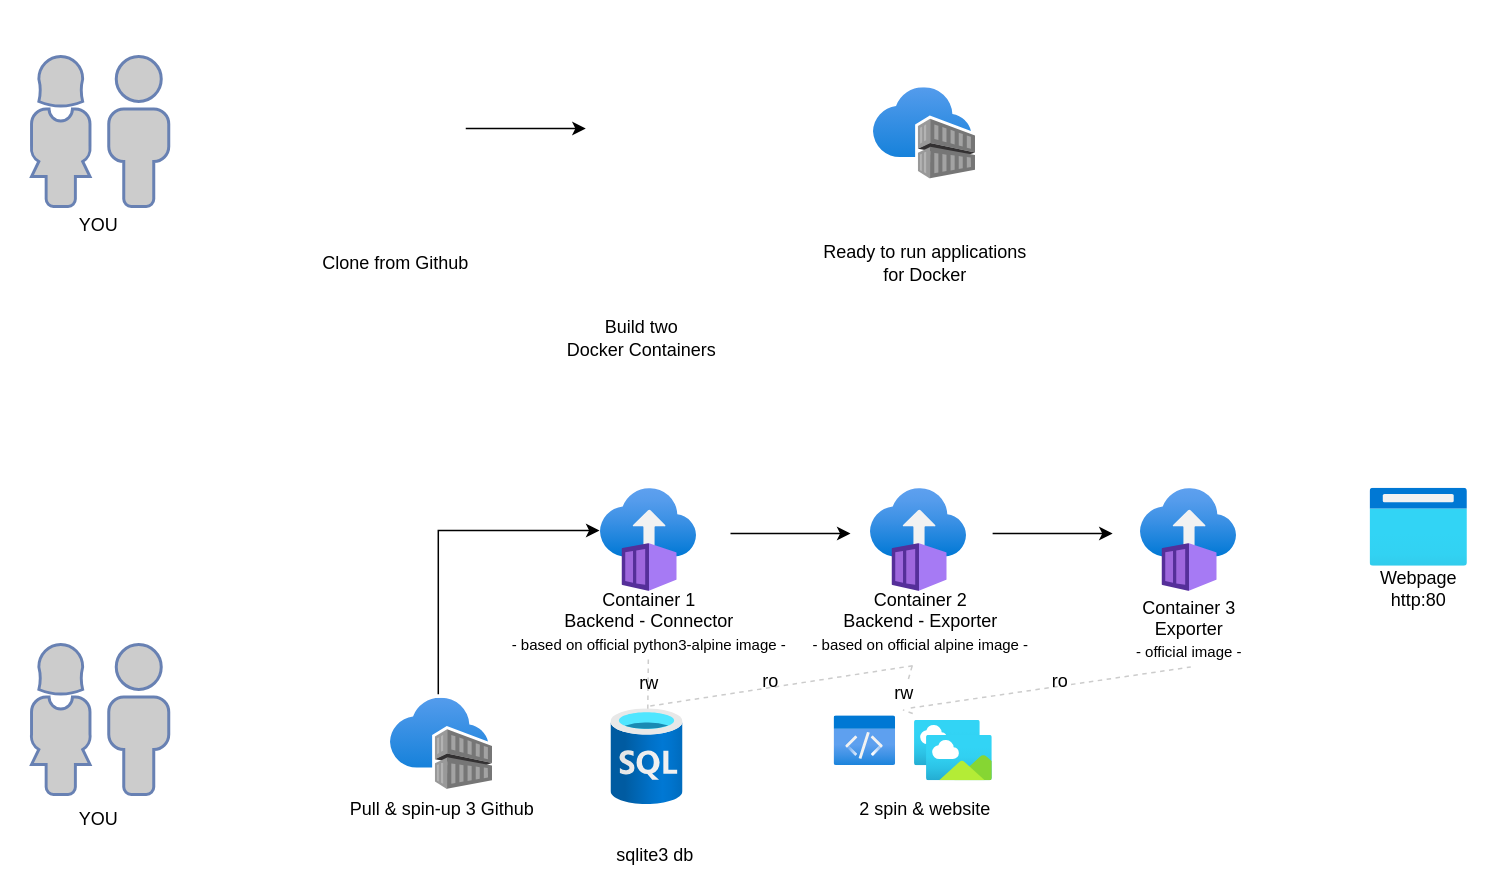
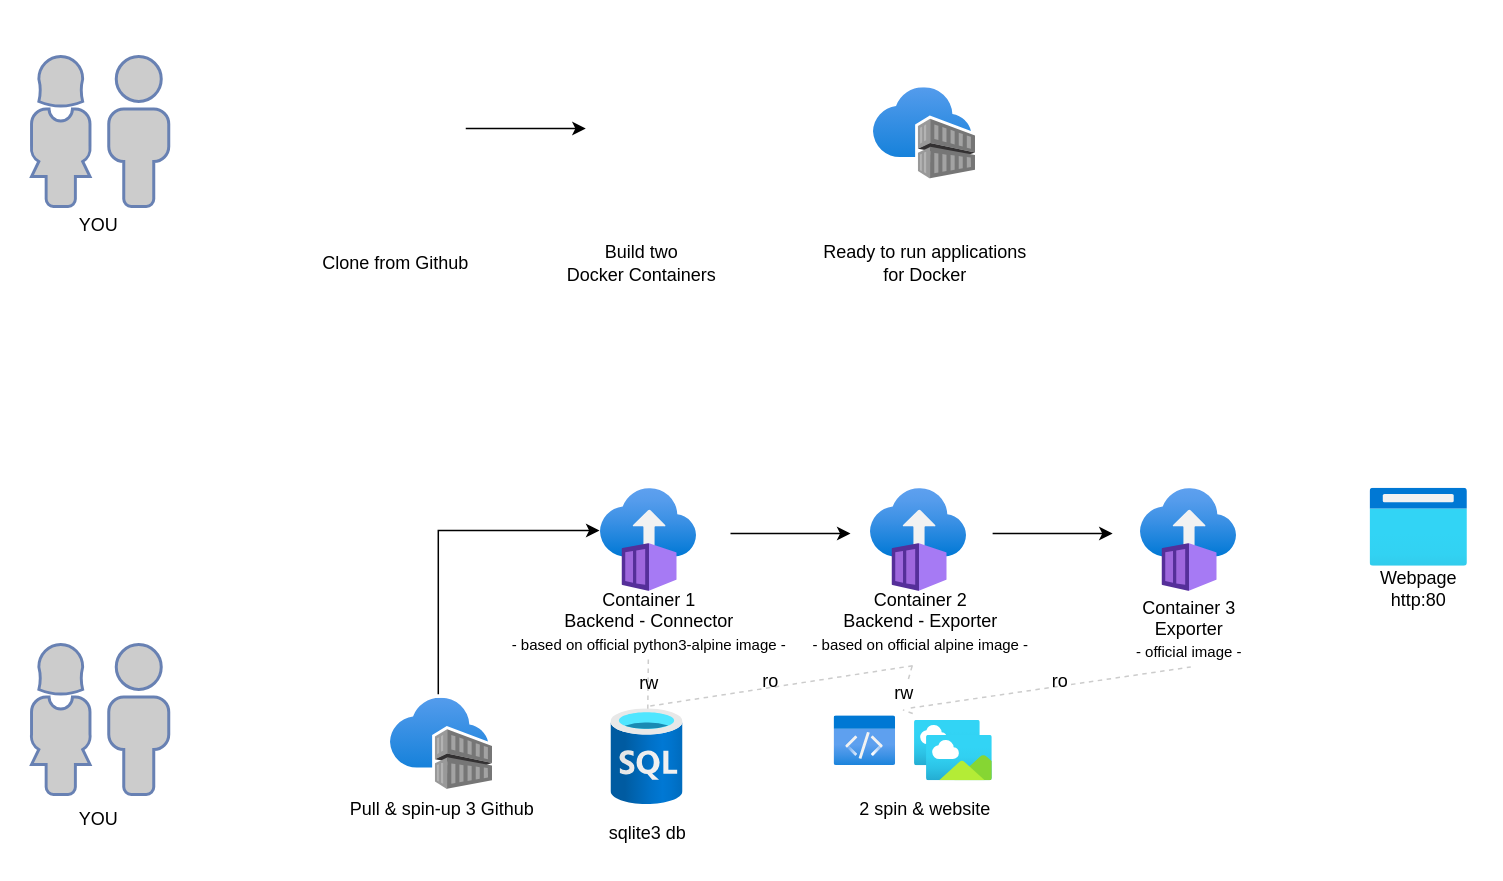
  <mxCell id="0" />
  <mxCell id="1" parent="0" />
  <mxCell id="2" value="" style="aspect=fixed;html=1;points=[];align=center;image;fontSize=12;image=img/lib/azure2/general/Code.svg;" vertex="1" parent="1"><mxGeometry x="555.75" y="476.69" width="41" height="33.31" as="geometry" /></mxCell>
  <mxCell id="3" style="edgeStyle=orthogonalEdgeStyle;rounded=0;orthogonalLoop=1;jettySize=auto;html=1;entryX=-0.013;entryY=0.406;entryDx=0;entryDy=0;entryPerimeter=0;exitX=0.466;exitY=-0.046;exitDx=0;exitDy=0;exitPerimeter=0;" edge="1" parent="1" source="4" target="5"><mxGeometry relative="1" as="geometry"><Array as="points"><mxPoint x="292" y="353" /></Array></mxGeometry></mxCell>
  <mxCell id="4" value="" style="aspect=fixed;html=1;points=[];align=center;image;fontSize=12;image=img/lib/azure2/containers/Container_Registries.svg;" vertex="1" parent="1"><mxGeometry x="260" y="465" width="68" height="61" as="geometry" /></mxCell>
  <mxCell id="5" value="" style="aspect=fixed;html=1;points=[];align=center;image;fontSize=12;image=img/lib/azure2/containers/Container_Instances.svg;" vertex="1" parent="1"><mxGeometry x="400" y="325" width="64" height="69" as="geometry" /></mxCell>
  <mxCell id="6" value="" style="aspect=fixed;html=1;points=[];align=center;image;fontSize=12;image=img/lib/azure2/containers/Container_Instances.svg;" vertex="1" parent="1"><mxGeometry x="580" y="325" width="64" height="69" as="geometry" /></mxCell>
  <mxCell id="7" value="" style="aspect=fixed;html=1;points=[];align=center;image;fontSize=12;image=img/lib/azure2/containers/Container_Instances.svg;" vertex="1" parent="1"><mxGeometry x="760" y="325" width="64" height="69" as="geometry" /></mxCell>
  <mxCell id="8" style="edgeStyle=none;rounded=0;orthogonalLoop=1;jettySize=auto;html=1;endArrow=none;endFill=0;dashed=1;strokeColor=#CCCCCC;" edge="1" parent="1" source="9" target="24"><mxGeometry relative="1" as="geometry" /></mxCell>
  <mxCell id="9" value="" style="aspect=fixed;html=1;points=[];align=center;image;fontSize=12;image=img/lib/azure2/databases/SQL_Database.svg;" vertex="1" parent="1"><mxGeometry x="407" y="472" width="48" height="64" as="geometry" /></mxCell>
  <mxCell id="10" value="" style="aspect=fixed;html=1;points=[];align=center;image;fontSize=12;image=img/lib/azure2/containers/Container_Registries.svg;" vertex="1" parent="1"><mxGeometry x="582" y="58" width="68" height="61" as="geometry" /></mxCell>
  <mxCell id="11" style="edgeStyle=orthogonalEdgeStyle;rounded=0;orthogonalLoop=1;jettySize=auto;html=1;" edge="1" parent="1"><mxGeometry relative="1" as="geometry"><mxPoint x="390" y="85" as="targetPoint" /><mxPoint x="310" y="85" as="sourcePoint" /></mxGeometry></mxCell>
  <mxCell id="12" value="" style="shape=image;html=1;verticalAlign=top;verticalLabelPosition=bottom;labelBackgroundColor=#ffffff;imageAspect=0;aspect=fixed;image=https://cdn3.iconfinder.com/data/icons/social-media-2169/24/social_media_social_media_logo_github_2-128.png" vertex="1" parent="1"><mxGeometry x="240" y="53.5" width="63" height="63" as="geometry" /></mxCell>
  <mxCell id="13" value="" style="fontColor=#0066CC;verticalAlign=top;verticalLabelPosition=bottom;labelPosition=center;align=center;html=1;outlineConnect=0;fillColor=#CCCCCC;strokeColor=#6881B3;gradientColor=none;gradientDirection=north;strokeWidth=2;shape=mxgraph.networks.user_male;" vertex="1" parent="1"><mxGeometry x="72" y="37" width="40" height="100" as="geometry" /></mxCell>
  <mxCell id="14" value="" style="fontColor=#0066CC;verticalAlign=top;verticalLabelPosition=bottom;labelPosition=center;align=center;html=1;outlineConnect=0;fillColor=#CCCCCC;strokeColor=#6881B3;gradientColor=none;gradientDirection=north;strokeWidth=2;shape=mxgraph.networks.user_female;" vertex="1" parent="1"><mxGeometry x="20" y="37" width="40" height="100" as="geometry" /></mxCell>
  <mxCell id="15" value="" style="shape=image;html=1;verticalAlign=top;verticalLabelPosition=bottom;labelBackgroundColor=#ffffff;imageAspect=0;aspect=fixed;image=https://cdn3.iconfinder.com/data/icons/social-media-2169/24/social_media_social_media_logo_docker-128.png" vertex="1" parent="1"><mxGeometry x="400" y="90" width="62" height="62" as="geometry" /></mxCell>
  <mxCell id="16" value="" style="fontColor=#0066CC;verticalAlign=top;verticalLabelPosition=bottom;labelPosition=center;align=center;html=1;outlineConnect=0;fillColor=#CCCCCC;strokeColor=#6881B3;gradientColor=none;gradientDirection=north;strokeWidth=2;shape=mxgraph.networks.user_male;" vertex="1" parent="1"><mxGeometry x="72" y="429" width="40" height="100" as="geometry" /></mxCell>
  <mxCell id="17" value="" style="fontColor=#0066CC;verticalAlign=top;verticalLabelPosition=bottom;labelPosition=center;align=center;html=1;outlineConnect=0;fillColor=#CCCCCC;strokeColor=#6881B3;gradientColor=none;gradientDirection=north;strokeWidth=2;shape=mxgraph.networks.user_female;" vertex="1" parent="1"><mxGeometry x="20" y="429" width="40" height="100" as="geometry" /></mxCell>
  <mxCell id="18" value="" style="shape=image;html=1;verticalAlign=top;verticalLabelPosition=bottom;labelBackgroundColor=#ffffff;imageAspect=0;aspect=fixed;image=https://cdn2.iconfinder.com/data/icons/calculator-toolbox/64/equal-128.png" vertex="1" parent="1"><mxGeometry x="510" y="67" width="38" height="38" as="geometry" /></mxCell>
  <mxCell id="19" value="" style="aspect=fixed;html=1;points=[];align=center;image;fontSize=12;image=img/lib/azure2/general/Browser.svg;" vertex="1" parent="1"><mxGeometry x="913" y="325" width="65" height="52" as="geometry" /></mxCell>
  <mxCell id="20" value="" style="shape=image;html=1;verticalAlign=top;verticalLabelPosition=bottom;labelBackgroundColor=#ffffff;imageAspect=0;aspect=fixed;image=https://cdn3.iconfinder.com/data/icons/social-media-2169/24/social_media_social_media_logo_docker-128.png" vertex="1" parent="1"><mxGeometry x="401" y="20" width="62" height="62" as="geometry" /></mxCell>
  <mxCell id="21" value="Clone from Github" style="text;html=1;resizable=0;autosize=1;align=center;verticalAlign=middle;points=[];fillColor=none;strokeColor=none;rounded=0;" vertex="1" parent="1"><mxGeometry x="203" y="165" width="120" height="20" as="geometry" /></mxCell>
- <mxCell id="22" value="&lt;div&gt;Build two&lt;/div&gt;&lt;div&gt;Docker Containers&lt;/div&gt;" style="text;html=1;resizable=0;autosize=1;align=center;verticalAlign=middle;points=[];fillColor=none;strokeColor=none;rounded=0;" vertex="1" parent="1"><mxGeometry x="366.5" y="210" width="120" height="30" as="geometry" /></mxCell>
+ <mxCell id="22" value="&lt;div&gt;Build two&lt;/div&gt;&lt;div&gt;Docker Containers&lt;/div&gt;" style="text;html=1;resizable=0;autosize=1;align=center;verticalAlign=middle;points=[];fillColor=none;strokeColor=none;rounded=0;" vertex="1" parent="1"><mxGeometry x="366.5" y="160" width="120" height="30" as="geometry" /></mxCell>
  <mxCell id="23" value="Ready to run applications&lt;br&gt;for Docker" style="text;html=1;resizable=0;autosize=1;align=center;verticalAlign=middle;points=[];fillColor=none;strokeColor=none;rounded=0;" vertex="1" parent="1"><mxGeometry x="541" y="160" width="150" height="30" as="geometry" /></mxCell>
  <mxCell id="24" value="Container 1&lt;br&gt;&lt;div&gt;Backend - Connector&lt;/div&gt;&lt;div&gt;&lt;font style=&quot;font-size: 10px&quot;&gt;- based on official python3-alpine image -&lt;/font&gt;&lt;br&gt;&lt;/div&gt;" style="text;html=1;resizable=0;autosize=1;align=center;verticalAlign=middle;points=[];fillColor=none;strokeColor=none;rounded=0;" vertex="1" parent="1"><mxGeometry x="327" y="389" width="210" height="50" as="geometry" /></mxCell>
  <mxCell id="25" value="" style="aspect=fixed;html=1;points=[];align=center;image;fontSize=12;image=img/lib/azure2/general/Image.svg;" vertex="1" parent="1"><mxGeometry x="609.25" y="479.75" width="44" height="30.25" as="geometry" /></mxCell>
  <mxCell id="26" value="Container 2&lt;br&gt;Backend - Exporter&lt;br&gt;&lt;font style=&quot;font-size: 10px&quot;&gt;- based on official alpine image -&lt;/font&gt;" style="text;html=1;resizable=0;autosize=1;align=center;verticalAlign=middle;points=[];fillColor=none;strokeColor=none;rounded=0;" vertex="1" parent="1"><mxGeometry x="528" y="389" width="170" height="50" as="geometry" /></mxCell>
  <mxCell id="27" value="Container 3&lt;br&gt;&lt;div&gt;Exporter&lt;br&gt;&lt;font style=&quot;font-size: 10px&quot;&gt;- official image -&lt;/font&gt;&lt;br&gt;&lt;/div&gt;" style="text;html=1;resizable=0;autosize=1;align=center;verticalAlign=middle;points=[];fillColor=none;strokeColor=none;rounded=0;" vertex="1" parent="1"><mxGeometry x="747" y="394" width="90" height="50" as="geometry" /></mxCell>
  <mxCell id="28" value="Pull &amp;amp; spin-up 3 Github" style="text;html=1;resizable=0;autosize=1;align=center;verticalAlign=middle;points=[];fillColor=none;strokeColor=none;rounded=0;" vertex="1" parent="1"><mxGeometry x="209" y="529" width="170" height="20" as="geometry" /></mxCell>
- <mxCell id="29" value="sqlite3 db" style="text;html=1;resizable=0;autosize=1;align=center;verticalAlign=middle;points=[];fillColor=none;strokeColor=none;rounded=0;" vertex="1" parent="1"><mxGeometry x="401" y="560" width="70" height="20" as="geometry" /></mxCell>
+ <mxCell id="29" value="sqlite3 db" style="text;html=1;resizable=0;autosize=1;align=center;verticalAlign=middle;points=[];fillColor=none;strokeColor=none;rounded=0;" vertex="1" parent="1"><mxGeometry x="396" y="545" width="70" height="20" as="geometry" /></mxCell>
  <mxCell id="30" value="2 spin &amp;amp; website" style="text;html=1;resizable=0;autosize=1;align=center;verticalAlign=middle;points=[];fillColor=none;strokeColor=none;rounded=0;" vertex="1" parent="1"><mxGeometry x="556.25" y="529" width="120" height="20" as="geometry" /></mxCell>
  <mxCell id="31" value="" style="aspect=fixed;html=1;points=[];align=center;image;fontSize=12;image=img/lib/azure2/general/Image.svg;" vertex="1" parent="1"><mxGeometry x="617.25" y="489.75" width="44" height="30.25" as="geometry" /></mxCell>
  <mxCell id="32" style="edgeStyle=none;rounded=0;orthogonalLoop=1;jettySize=auto;html=1;endArrow=none;endFill=0;dashed=1;strokeColor=#CCCCCC;entryX=0.473;entryY=1.03;entryDx=0;entryDy=0;entryPerimeter=0;startArrow=none;" edge="1" parent="1" source="35" target="26"><mxGeometry relative="1" as="geometry"><mxPoint x="608" y="475" as="sourcePoint" /><mxPoint x="441.722" y="449" as="targetPoint" /></mxGeometry></mxCell>
  <mxCell id="33" style="edgeStyle=none;rounded=0;orthogonalLoop=1;jettySize=auto;html=1;endArrow=none;endFill=0;dashed=1;strokeColor=#CCCCCC;entryX=0.477;entryY=1.08;entryDx=0;entryDy=0;entryPerimeter=0;" edge="1" parent="1" target="26"><mxGeometry relative="1" as="geometry"><mxPoint x="433" y="470" as="sourcePoint" /><mxPoint x="610" y="451" as="targetPoint" /></mxGeometry></mxCell>
  <mxCell id="34" value="rw" style="text;html=1;resizable=0;autosize=1;align=center;verticalAlign=middle;points=[];fillColor=none;strokeColor=none;rounded=0;" vertex="1" parent="1"><mxGeometry x="417" y="445" width="30" height="20" as="geometry" /></mxCell>
  <mxCell id="35" value="rw" style="text;html=1;resizable=0;autosize=1;align=center;verticalAlign=middle;points=[];fillColor=none;strokeColor=none;rounded=0;" vertex="1" parent="1"><mxGeometry x="587.25" y="452" width="30" height="20" as="geometry" /></mxCell>
  <mxCell id="36" value="" style="edgeStyle=none;rounded=0;orthogonalLoop=1;jettySize=auto;html=1;endArrow=none;endFill=0;dashed=1;strokeColor=#CCCCCC;entryX=0.473;entryY=1.03;entryDx=0;entryDy=0;entryPerimeter=0;" edge="1" parent="1" target="35"><mxGeometry relative="1" as="geometry"><mxPoint x="608" y="475" as="sourcePoint" /><mxPoint x="608.41" y="440.5" as="targetPoint" /></mxGeometry></mxCell>
  <mxCell id="37" value="ro" style="text;html=1;resizable=0;autosize=1;align=center;verticalAlign=middle;points=[];fillColor=none;strokeColor=none;rounded=0;" vertex="1" parent="1"><mxGeometry x="498" y="444" width="30" height="20" as="geometry" /></mxCell>
  <mxCell id="38" style="edgeStyle=none;rounded=0;orthogonalLoop=1;jettySize=auto;html=1;endArrow=none;endFill=0;dashed=1;strokeColor=#CCCCCC;entryX=0.477;entryY=1.08;entryDx=0;entryDy=0;entryPerimeter=0;exitX=0.647;exitY=0.967;exitDx=0;exitDy=0;exitPerimeter=0;" edge="1" parent="1" source="35"><mxGeometry relative="1" as="geometry"><mxPoint x="617.25" y="471" as="sourcePoint" /><mxPoint x="793.34" y="444" as="targetPoint" /></mxGeometry></mxCell>
  <mxCell id="39" value="ro" style="text;html=1;resizable=0;autosize=1;align=center;verticalAlign=middle;points=[];fillColor=none;strokeColor=none;rounded=0;" vertex="1" parent="1"><mxGeometry x="691" y="444" width="30" height="20" as="geometry" /></mxCell>
  <mxCell id="40" value="&lt;div&gt;Webpage&lt;/div&gt;&lt;div&gt;http:80&lt;br&gt;&lt;/div&gt;" style="text;html=1;resizable=0;autosize=1;align=center;verticalAlign=middle;points=[];fillColor=none;strokeColor=none;rounded=0;" vertex="1" parent="1"><mxGeometry x="910" y="377" width="70" height="30" as="geometry" /></mxCell>
  <mxCell id="41" value="YOU" style="text;html=1;resizable=0;autosize=1;align=center;verticalAlign=middle;points=[];fillColor=none;strokeColor=none;rounded=0;" vertex="1" parent="1"><mxGeometry x="45" y="536" width="40" height="20" as="geometry" /></mxCell>
  <mxCell id="42" value="YOU" style="text;html=1;resizable=0;autosize=1;align=center;verticalAlign=middle;points=[];fillColor=none;strokeColor=none;rounded=0;" vertex="1" parent="1"><mxGeometry x="45" y="140" width="40" height="20" as="geometry" /></mxCell>
  <mxCell id="43" style="edgeStyle=orthogonalEdgeStyle;rounded=0;orthogonalLoop=1;jettySize=auto;html=1;" edge="1" parent="1"><mxGeometry relative="1" as="geometry"><mxPoint x="566.5" y="355" as="targetPoint" /><mxPoint x="486.5" y="355" as="sourcePoint" /></mxGeometry></mxCell>
  <mxCell id="44" style="edgeStyle=orthogonalEdgeStyle;rounded=0;orthogonalLoop=1;jettySize=auto;html=1;" edge="1" parent="1"><mxGeometry relative="1" as="geometry"><mxPoint x="741.25" y="355" as="targetPoint" /><mxPoint x="661.25" y="355" as="sourcePoint" /></mxGeometry></mxCell>
  <mxCell id="45" value="" style="shape=image;html=1;verticalAlign=top;verticalLabelPosition=bottom;labelBackgroundColor=#ffffff;imageAspect=0;aspect=fixed;image=https://cdn2.iconfinder.com/data/icons/calculator-toolbox/64/equal-128.png" vertex="1" parent="1"><mxGeometry x="850" y="340.5" width="38" height="38" as="geometry" /></mxCell>
